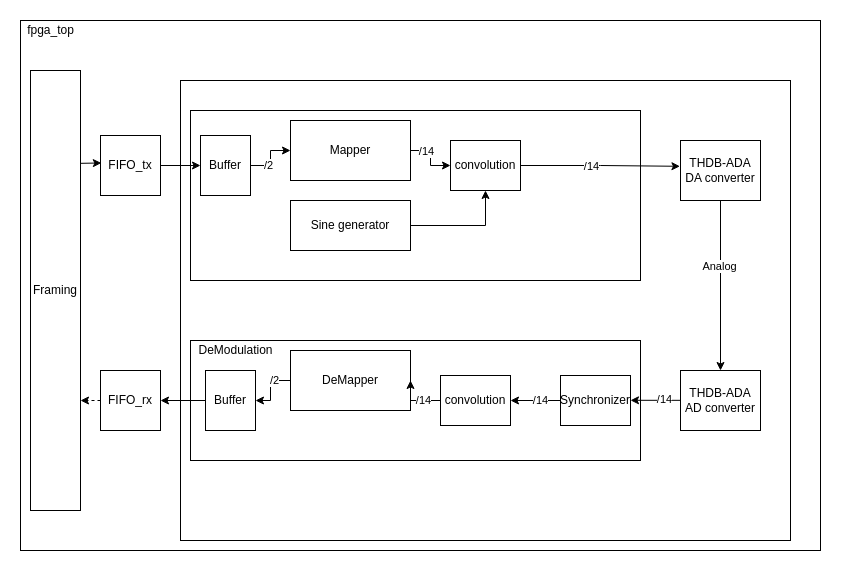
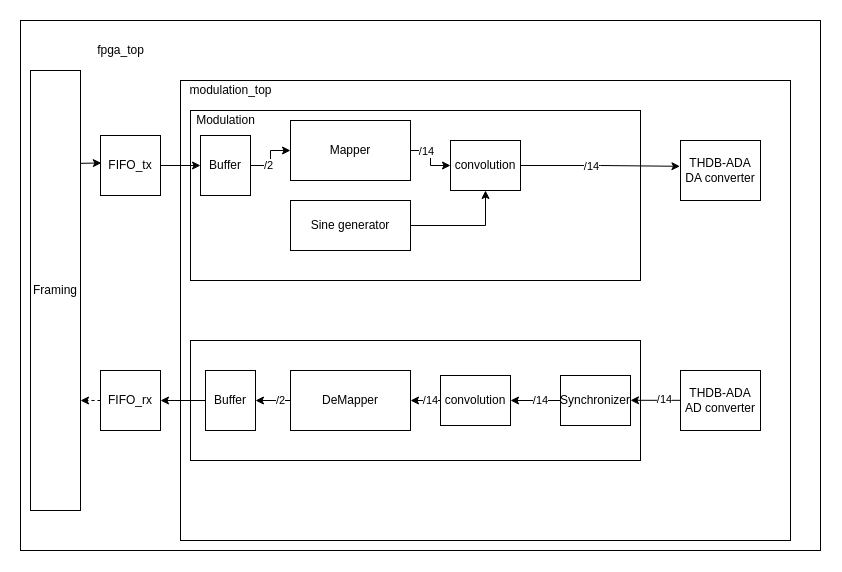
  <mxCell id="0" />
  <mxCell id="1" parent="0" />
  <mxCell id="2" value="" style="whiteSpace=wrap;html=1;" parent="1" vertex="1"><mxGeometry x="20" y="20" width="800" height="530" as="geometry" /></mxCell>
- <mxCell id="3" value="fpga_top" style="text;html=1;align=center;verticalAlign=middle;resizable=0;points=[];autosize=1;" parent="1" vertex="1"><mxGeometry x="20" y="20" width="60" height="20" as="geometry" /></mxCell>
+ <mxCell id="3" value="fpga_top" style="text;html=1;align=center;verticalAlign=middle;resizable=0;points=[];autosize=1;" parent="1" vertex="1"><mxGeometry x="90" y="40" width="60" height="20" as="geometry" /></mxCell>
  <mxCell id="4" value="" style="whiteSpace=wrap;html=1;" parent="1" vertex="1"><mxGeometry x="180" y="80" width="610" height="460" as="geometry" /></mxCell>
+ <mxCell id="5" value="modulation_top" style="text;html=1;align=center;verticalAlign=middle;resizable=0;points=[];autosize=1;" parent="1" vertex="1"><mxGeometry x="180" y="80" width="100" height="20" as="geometry" /></mxCell>
  <mxCell id="6" value="FIFO_tx" style="whiteSpace=wrap;html=1;" parent="1" vertex="1"><mxGeometry x="100" y="135" width="60" height="60" as="geometry" /></mxCell>
  <mxCell id="7" style="edgeStyle=orthogonalEdgeStyle;rounded=0;orthogonalLoop=1;jettySize=auto;html=1;exitX=0;exitY=0.5;exitDx=0;exitDy=0;entryX=1;entryY=0.75;entryDx=0;entryDy=0;dashed=1;" parent="1" source="8" target="26" edge="1"><mxGeometry relative="1" as="geometry" /></mxCell>
  <mxCell id="8" value="FIFO_rx" style="whiteSpace=wrap;html=1;" parent="1" vertex="1"><mxGeometry x="100" y="370" width="60" height="60" as="geometry" /></mxCell>
  <mxCell id="9" value="" style="whiteSpace=wrap;html=1;" parent="1" vertex="1"><mxGeometry x="190" y="110" width="450" height="170" as="geometry" /></mxCell>
+ <mxCell id="10" value="Modulation" style="text;html=1;align=center;verticalAlign=middle;resizable=0;points=[];autosize=1;" parent="1" vertex="1"><mxGeometry x="190" y="110" width="70" height="20" as="geometry" /></mxCell>
  <mxCell id="11" style="edgeStyle=orthogonalEdgeStyle;rounded=0;orthogonalLoop=1;jettySize=auto;html=1;exitX=1;exitY=0.5;exitDx=0;exitDy=0;entryX=0.5;entryY=1;entryDx=0;entryDy=0;startArrow=none;startFill=0;endArrow=classic;endFill=1;" parent="1" source="12" target="13" edge="1"><mxGeometry relative="1" as="geometry" /></mxCell>
  <mxCell id="12" value="Sine generator" style="whiteSpace=wrap;html=1;" parent="1" vertex="1"><mxGeometry x="290" y="200" width="120" height="50" as="geometry" /></mxCell>
  <mxCell id="13" value="convolution" style="whiteSpace=wrap;html=1;" parent="1" vertex="1"><mxGeometry x="450" y="140" width="70" height="50" as="geometry" /></mxCell>
- <mxCell id="14" style="edgeStyle=orthogonalEdgeStyle;rounded=0;orthogonalLoop=1;jettySize=auto;html=1;exitX=0.5;exitY=1;exitDx=0;exitDy=0;entryX=0.5;entryY=0;entryDx=0;entryDy=0;startArrow=none;startFill=0;endArrow=classic;endFill=1;" parent="1" source="16" target="17" edge="1"><mxGeometry relative="1" as="geometry" /></mxCell>
- <mxCell id="15" value="Analog" style="edgeLabel;html=1;align=center;verticalAlign=middle;resizable=0;points=[];" parent="14" vertex="1" connectable="0"><mxGeometry x="-0.237" y="-2" relative="1" as="geometry"><mxPoint as="offset" /></mxGeometry></mxCell>
  <mxCell id="16" value="THDB-ADA&lt;br&gt;DA converter" style="whiteSpace=wrap;html=1;" parent="1" vertex="1"><mxGeometry x="680" y="140" width="80" height="60" as="geometry" /></mxCell>
  <mxCell id="17" value="THDB-ADA&lt;br&gt;AD converter" style="whiteSpace=wrap;html=1;" parent="1" vertex="1"><mxGeometry x="680" y="370" width="80" height="60" as="geometry" /></mxCell>
  <mxCell id="18" value="" style="whiteSpace=wrap;html=1;" parent="1" vertex="1"><mxGeometry x="190" y="340" width="450" height="120" as="geometry" /></mxCell>
- <mxCell id="19" value="DeModulation" style="text;html=1;align=center;verticalAlign=middle;resizable=0;points=[];autosize=1;" parent="1" vertex="1"><mxGeometry x="190" y="340" width="90" height="20" as="geometry" /></mxCell>
  <mxCell id="20" style="edgeStyle=orthogonalEdgeStyle;rounded=0;orthogonalLoop=1;jettySize=auto;html=1;exitX=0;exitY=0.5;exitDx=0;exitDy=0;entryX=1;entryY=0.5;entryDx=0;entryDy=0;startArrow=none;startFill=0;endArrow=classic;endFill=1;" parent="1" source="30" target="8" edge="1"><mxGeometry relative="1" as="geometry" /></mxCell>
- <mxCell id="21" value="DeMapper" style="whiteSpace=wrap;html=1;" parent="1" vertex="1"><mxGeometry x="290" y="350" width="120" height="60" as="geometry" /></mxCell>
+ <mxCell id="21" value="DeMapper" style="whiteSpace=wrap;html=1;" parent="1" vertex="1"><mxGeometry x="290" y="370" width="120" height="60" as="geometry" /></mxCell>
  <mxCell id="22" style="edgeStyle=orthogonalEdgeStyle;rounded=0;orthogonalLoop=1;jettySize=auto;html=1;entryX=0;entryY=0.5;entryDx=0;entryDy=0;startArrow=none;startFill=0;endArrow=classic;endFill=1;exitX=1;exitY=0.5;exitDx=0;exitDy=0;" parent="1" source="35" target="13" edge="1"><mxGeometry relative="1" as="geometry"><mxPoint x="400" y="165" as="sourcePoint" /></mxGeometry></mxCell>
  <mxCell id="23" value="/14" style="edgeLabel;html=1;align=center;verticalAlign=middle;resizable=0;points=[];" parent="22" vertex="1" connectable="0"><mxGeometry x="-0.644" y="2" relative="1" as="geometry"><mxPoint x="5.83" y="2" as="offset" /></mxGeometry></mxCell>
  <mxCell id="24" value="/14" style="edgeStyle=orthogonalEdgeStyle;rounded=0;orthogonalLoop=1;jettySize=auto;html=1;exitX=0;exitY=0.5;exitDx=0;exitDy=0;entryX=1;entryY=0.5;entryDx=0;entryDy=0;" parent="1" source="25" target="21" edge="1"><mxGeometry x="-0.333" relative="1" as="geometry"><mxPoint as="offset" /></mxGeometry></mxCell>
  <mxCell id="25" value="convolution" style="whiteSpace=wrap;html=1;" parent="1" vertex="1"><mxGeometry x="440" y="375" width="70" height="50" as="geometry" /></mxCell>
  <mxCell id="26" value="Framing" style="whiteSpace=wrap;html=1;" parent="1" vertex="1"><mxGeometry x="30" y="70" width="50" height="440" as="geometry" /></mxCell>
  <mxCell id="27" value="" style="endArrow=classic;html=1;exitX=0.993;exitY=0.211;exitDx=0;exitDy=0;exitPerimeter=0;entryX=0.014;entryY=0.458;entryDx=0;entryDy=0;entryPerimeter=0;" parent="1" source="26" target="6" edge="1"><mxGeometry width="50" height="50" relative="1" as="geometry"><mxPoint x="360" y="350" as="sourcePoint" /><mxPoint x="410" y="300" as="targetPoint" /></mxGeometry></mxCell>
  <mxCell id="28" value="/2" style="edgeStyle=orthogonalEdgeStyle;rounded=0;orthogonalLoop=1;jettySize=auto;html=1;exitX=1;exitY=0.5;exitDx=0;exitDy=0;entryX=0;entryY=0.5;entryDx=0;entryDy=0;" parent="1" source="29" target="35" edge="1"><mxGeometry x="-0.333" relative="1" as="geometry"><mxPoint as="offset" /></mxGeometry></mxCell>
  <mxCell id="29" value="Buffer" style="whiteSpace=wrap;html=1;" parent="1" vertex="1"><mxGeometry x="200" y="135" width="50" height="60" as="geometry" /></mxCell>
  <mxCell id="30" value="Buffer" style="whiteSpace=wrap;html=1;" parent="1" vertex="1"><mxGeometry x="205" y="370" width="50" height="60" as="geometry" /></mxCell>
  <mxCell id="31" value="/2" style="edgeStyle=orthogonalEdgeStyle;rounded=0;orthogonalLoop=1;jettySize=auto;html=1;exitX=0;exitY=0.5;exitDx=0;exitDy=0;entryX=1;entryY=0.5;entryDx=0;entryDy=0;startArrow=none;startFill=0;endArrow=classic;endFill=1;" parent="1" source="21" target="30" edge="1"><mxGeometry x="-0.429" relative="1" as="geometry"><mxPoint x="280" y="400" as="sourcePoint" /><mxPoint x="160" y="400" as="targetPoint" /><mxPoint as="offset" /></mxGeometry></mxCell>
  <mxCell id="32" value="" style="edgeStyle=orthogonalEdgeStyle;rounded=0;orthogonalLoop=1;jettySize=auto;html=1;exitX=0;exitY=0.5;exitDx=0;exitDy=0;entryX=1;entryY=0.5;entryDx=0;entryDy=0;startArrow=none;startFill=0;endArrow=classic;endFill=1;" parent="1" source="37" target="25" edge="1"><mxGeometry x="0.556" relative="1" as="geometry"><Array as="points"><mxPoint x="610" y="400" /></Array><mxPoint as="offset" /></mxGeometry></mxCell>
  <mxCell id="33" value="/14" style="edgeLabel;html=1;align=center;verticalAlign=middle;resizable=0;points=[];" parent="32" vertex="1" connectable="0"><mxGeometry x="-0.311" y="-1" relative="1" as="geometry"><mxPoint as="offset" /></mxGeometry></mxCell>
  <mxCell id="34" value="/14" style="edgeLabel;html=1;align=center;verticalAlign=middle;resizable=0;points=[];" parent="32" vertex="1" connectable="0"><mxGeometry x="0.622" y="-1" relative="1" as="geometry"><mxPoint x="1.43" as="offset" /></mxGeometry></mxCell>
  <mxCell id="35" value="Mapper" style="whiteSpace=wrap;html=1;" parent="1" vertex="1"><mxGeometry x="290" y="120" width="120" height="60" as="geometry" /></mxCell>
  <mxCell id="36" style="edgeStyle=orthogonalEdgeStyle;rounded=0;orthogonalLoop=1;jettySize=auto;html=1;exitX=1;exitY=0.5;exitDx=0;exitDy=0;entryX=-0.007;entryY=0.43;entryDx=0;entryDy=0;entryPerimeter=0;" parent="1" source="13" target="16" edge="1"><mxGeometry relative="1" as="geometry"><mxPoint x="520" y="165" as="sourcePoint" /><mxPoint x="560" y="165" as="targetPoint" /></mxGeometry></mxCell>
  <mxCell id="37" value="Synchronizer" style="whiteSpace=wrap;html=1;" parent="1" vertex="1"><mxGeometry x="560" y="375" width="70" height="50" as="geometry" /></mxCell>
  <mxCell id="38" value="" style="edgeStyle=orthogonalEdgeStyle;rounded=0;orthogonalLoop=1;jettySize=auto;html=1;exitX=0;exitY=0.5;exitDx=0;exitDy=0;startArrow=none;startFill=0;endArrow=classic;endFill=1;entryX=1;entryY=0.5;entryDx=0;entryDy=0;" parent="1" edge="1"><mxGeometry x="0.556" relative="1" as="geometry"><mxPoint x="680" y="399.83" as="sourcePoint" /><mxPoint x="630" y="399.83" as="targetPoint" /><Array as="points"><mxPoint x="640" y="399.83" /><mxPoint x="640" y="399.83" /></Array><mxPoint as="offset" /></mxGeometry></mxCell>
  <mxCell id="39" value="/14" style="edgeLabel;html=1;align=center;verticalAlign=middle;resizable=0;points=[];" parent="38" vertex="1" connectable="0"><mxGeometry x="-0.311" y="-1" relative="1" as="geometry"><mxPoint as="offset" /></mxGeometry></mxCell>
  <mxCell id="40" value="/14" style="edgeLabel;html=1;align=center;verticalAlign=middle;resizable=0;points=[];" parent="1" vertex="1" connectable="0"><mxGeometry x="590" y="165" as="geometry" /></mxCell>
  <mxCell id="41" style="edgeStyle=orthogonalEdgeStyle;rounded=0;orthogonalLoop=1;jettySize=auto;html=1;exitX=1;exitY=0.5;exitDx=0;exitDy=0;entryX=0;entryY=0.5;entryDx=0;entryDy=0;" parent="1" source="6" target="29" edge="1"><mxGeometry relative="1" as="geometry" /></mxCell>
